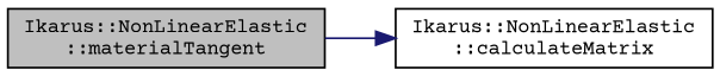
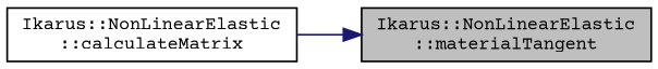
  digraph {
    rankdir=RL
    fontname="Courier Prime"
    node [color=black fontname="Courier Prime" fontsize=10 shape=record style=filled]
    n1 [fillcolor=grey75 fontcolor=black height=0.2 label="Ikarus::NonLinearElastic\l::materialTangent" width=0.4]
    n2 [fillcolor=white height=0.2 label="Ikarus::NonLinearElastic\l::calculateMatrix" width=0.4]
-   n2 -> n1 [color=midnightblue dir=back fontname="Courier Prime" fontsize=10 labelfontname=Helvetica labelfontsize=10 style=solid]
+   n1 -> n2 [color=midnightblue dir=back fontname="Courier Prime" fontsize=10 labelfontname=Helvetica labelfontsize=10 style=solid]
  }
